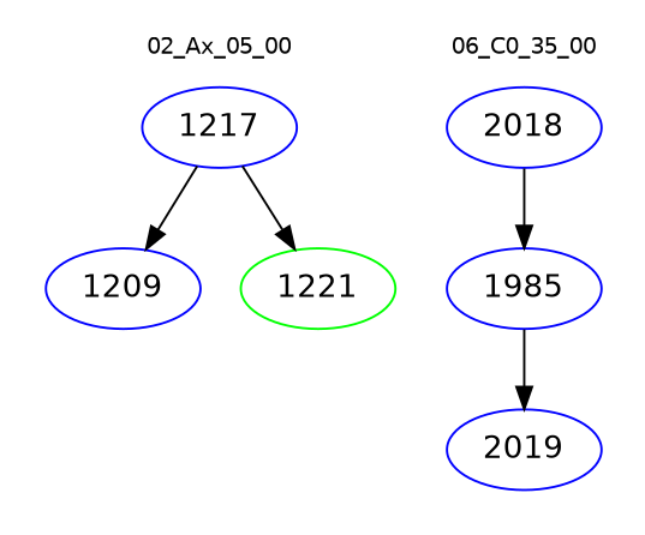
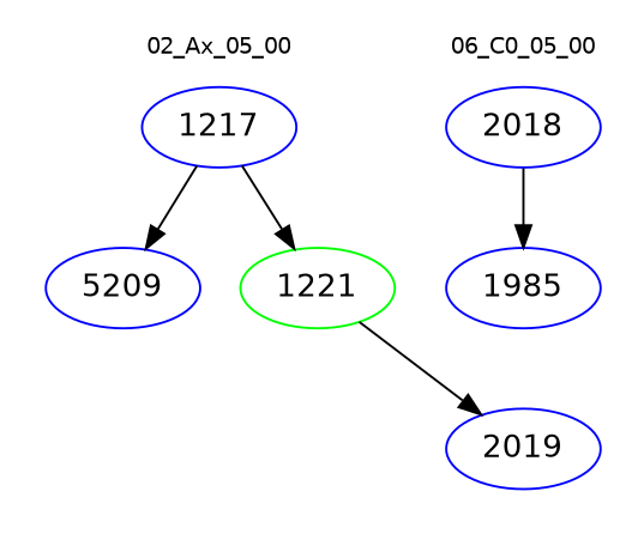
  digraph {
    fontname="DejaVu Sans"
    node [color=blue fontname="DejaVu Sans"]
    edge [color=black fontname="DejaVu Sans"]
    n1 [label=1217]
-   n2 [label=1209]
+   n2 [label=5209]
    n3 [color=green label=1221]
    n4 [label=2018]
    n5 [label=1985]
    n6 [label=2019]
    subgraph cluster_1 {
      color=white
      fontsize=10
      label="02_Ax_05_00"
      n1
      n2
      n3
    }
    subgraph cluster_2 {
      color=white
      fontsize=10
-     label="06_C0_35_00"
+     label="06_C0_05_00"
      n4
      n5
      n6
    }
    n1 -> n2
    n1 -> n3
    n4 -> n5
-   n5 -> n6
+   n3 -> n6
  }
